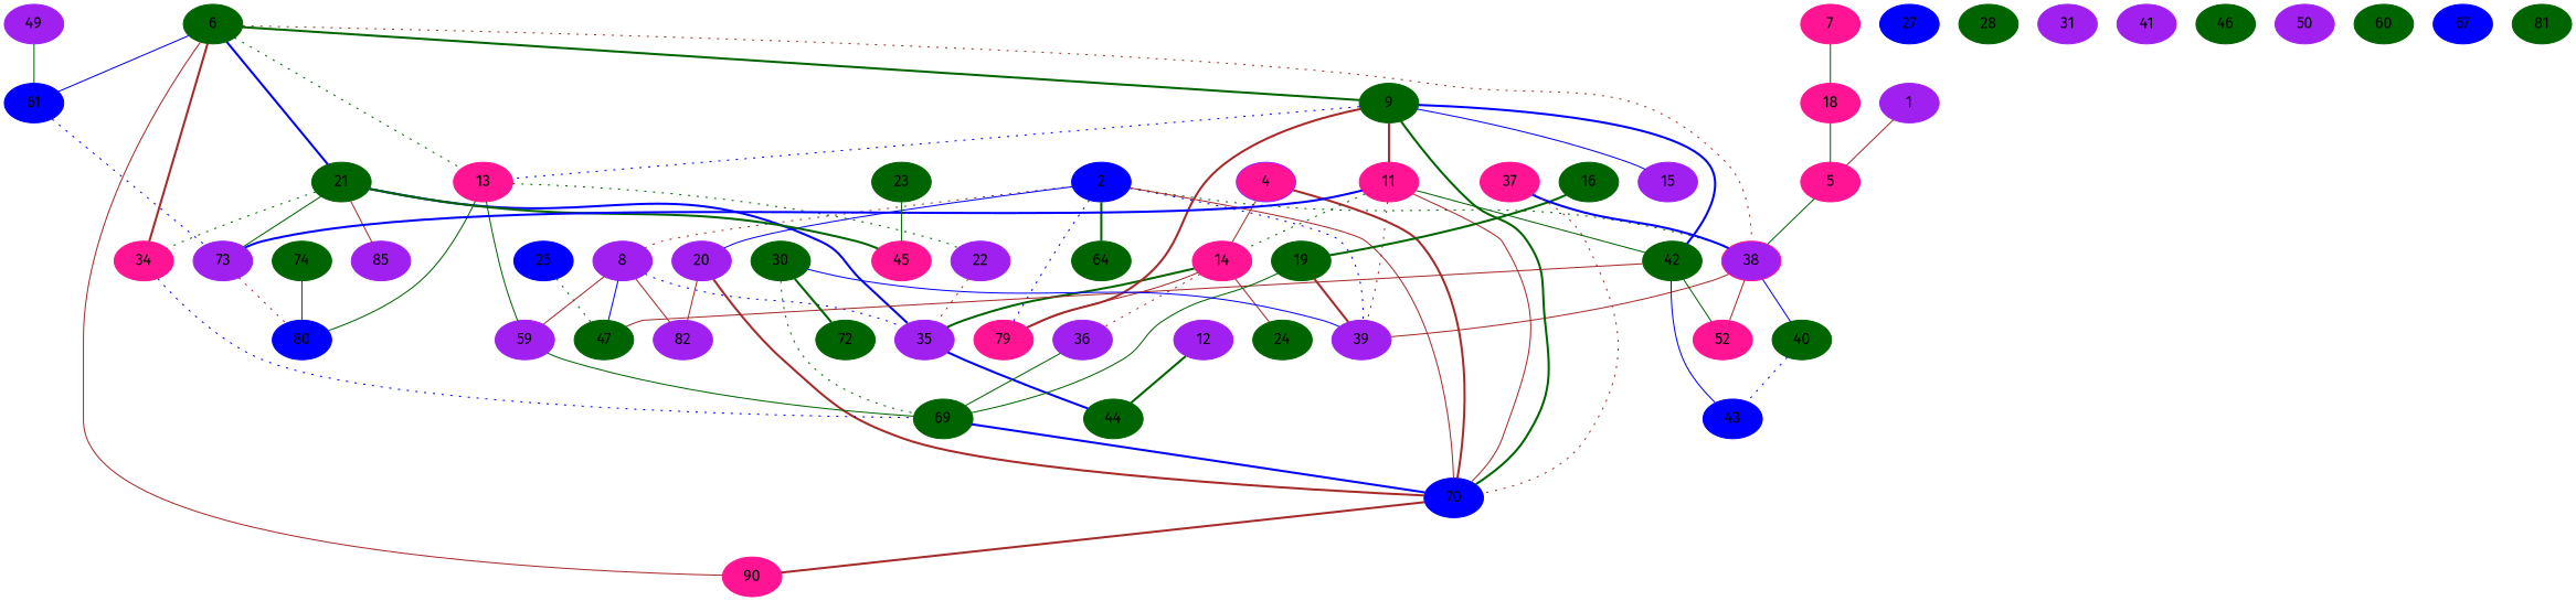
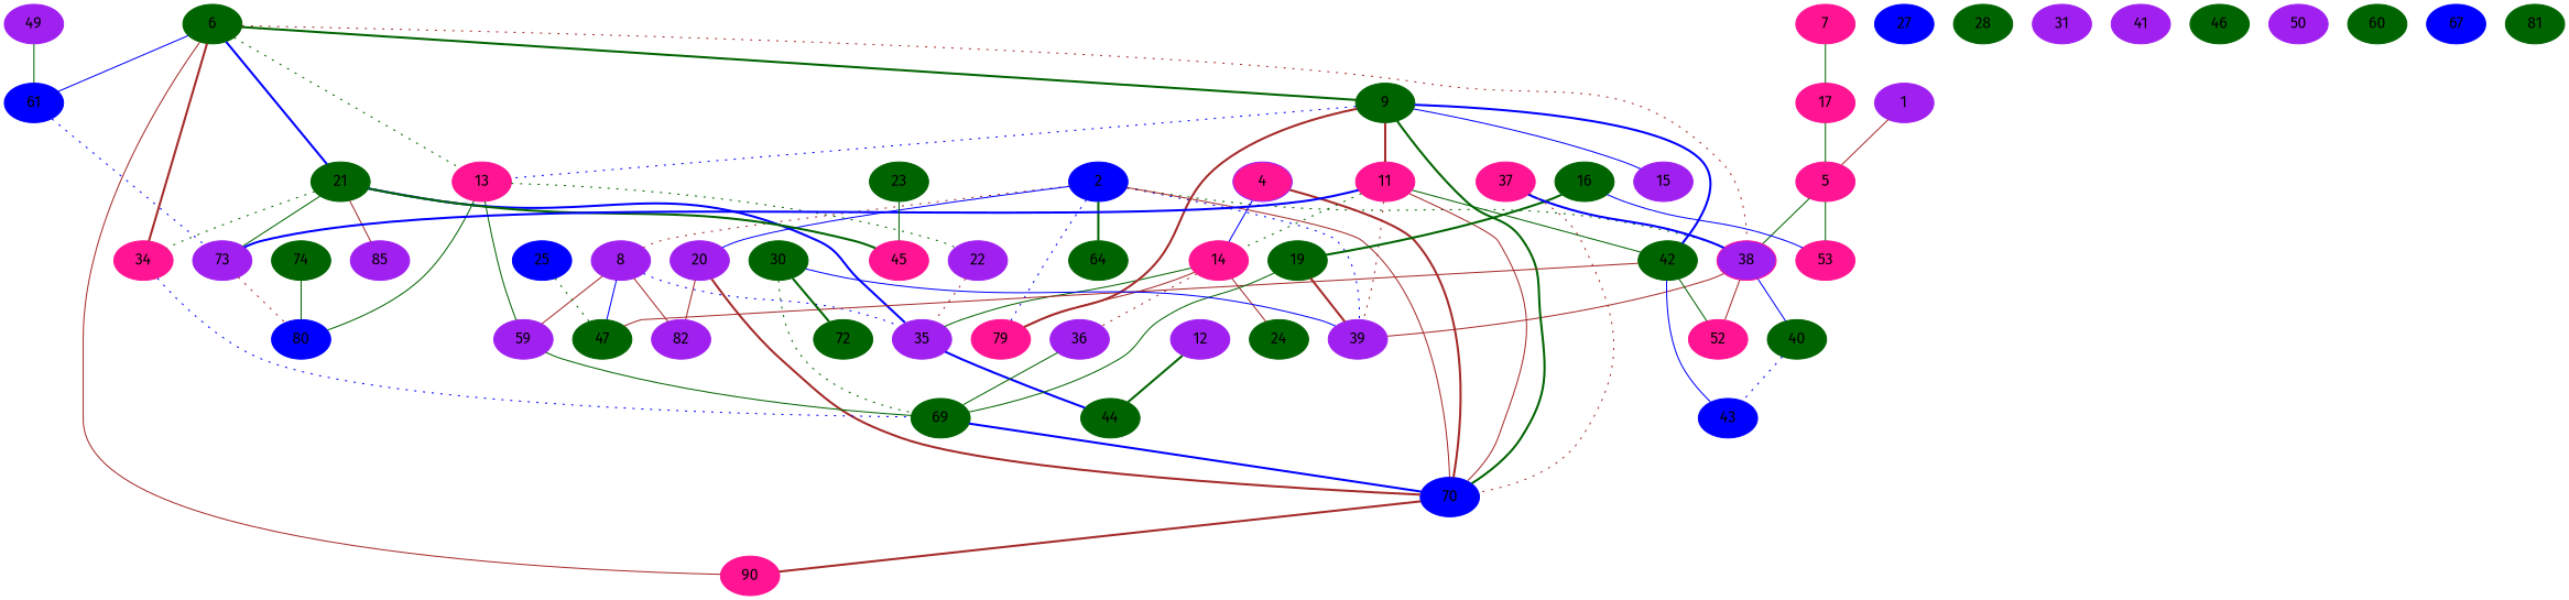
  graph {
    fontname="Fira Sans"
    node [color=darkgreen fontname="Fira Sans" style=filled]
    edge [color=darkgreen fontname="Fira Sans" style=solid]
    1 [color=purple super="+3"]
    5 [color=deeppink]
    38 [color=deeppink fillcolor=purple super="+86"]
+   53 [color=deeppink]
    2 [color=blue super="+17"]
    8 [color=purple super="+57"]
    20 [color=purple]
    39 [color=purple super="+78"]
    64
    70 [color=blue super="+84"]
    79 [color=deeppink]
    35 [color=purple super="+75"]
    47 [super="+65"]
    59 [color=purple]
    82 [color=purple]
    40
    52 [color=deeppink]
    90 [color=deeppink]
    4 [color=purple fillcolor=deeppink super="+62"]
    14 [color=deeppink super="+26"]
    24
    36 [color=purple]
    6 [super="+10"]
    9 [super="+88"]
    13 [color=deeppink super="+92"]
    21 [super="+33"]
    34 [color=deeppink super="+48"]
    61 [color=blue super="+68"]
    11 [color=deeppink super="+85"]
    15 [color=purple]
    42 [super="+71"]
    22 [color=purple]
    80 [color=blue super="+87"]
    73 [color=purple super="+77"]
    45 [color=deeppink super="+58"]
    n36 [color=purple label=85 super="+76"]
    69 [super="+91"]
    7 [color=deeppink super="+51"]
-   18 [color=deeppink super="+29"]
+   18 [color=deeppink super="+29" label=17]
    44 [super="+83"]
    43 [color=blue super="+56"]
    12 [color=purple]
    16 [super="+54"]
    19 [super="+32"]
    23
    25 [color=blue]
    27 [color=blue]
    28
    30 [super="+66"]
    72
    31 [color=purple]
    37 [color=deeppink super="+89"]
    41 [color=purple]
    46
    49 [color=purple super="+63"]
    50 [color=purple]
    60
    67 [color=blue]
    74
    81
    1 -- 5 [color=brown]
    5 -- 38
+   5 -- 53
    38 -- 39 [color=brown]
    38 -- 40 [color=blue]
    38 -- 52 [color=brown]
    2 -- 38 [style=dotted]
    2 -- 8 [color=brown style=dotted]
    2 -- 20 [color=blue]
    2 -- 39 [color=blue style=dotted]
    2 -- 64 [style=bold]
    2 -- 70 [color=brown]
    2 -- 79 [color=blue style=dotted]
    8 -- 35 [color=blue style=dotted]
    8 -- 47 [color=blue]
    8 -- 59 [color=brown]
    8 -- 82 [color=brown]
    20 -- 70 [color=brown style=bold]
    20 -- 82 [color=brown]
    70 -- 90 [color=brown style=bold]
    35 -- 44 [color=blue style=bold]
    59 -- 69
    40 -- 43 [color=blue style=dotted]
    4 -- 70 [color=brown style=bold]
-   4 -- 14 [color=brown]
+   4 -- 14 [color=blue]
    14 -- 79 [color=brown]
-   14 -- 35 [style=bold]
+   14 -- 35
    14 -- 24 [color=brown]
    14 -- 36 [color=brown style=dotted]
    36 -- 69
    6 -- 38 [color=brown style=dotted]
    6 -- 90 [color=brown]
    6 -- 9 [style=bold]
    6 -- 13 [style=dotted]
    6 -- 21 [color=blue style=bold]
    6 -- 34 [color=brown style=bold]
    6 -- 61 [color=blue weight=2]
    9 -- 70 [style=bold]
    9 -- 79 [color=brown style=bold]
    9 -- 13 [color=blue style=dotted]
    9 -- 11 [color=brown style=bold]
    9 -- 15 [color=blue]
    9 -- 42 [color=blue style=bold]
    13 -- 59
    13 -- 22 [style=dotted]
    13 -- 80
    21 -- 35 [color=blue style=bold]
    21 -- 34 [style=dotted]
    21 -- 73
    21 -- 45 [style=bold]
    21 -- n36 [color=brown]
    34 -- 69 [color=blue style=dotted]
    61 -- 73 [color=blue style=dotted]
    11 -- 39 [color=brown style=dotted]
    11 -- 70 [color=brown]
    11 -- 14 [style=dotted]
    11 -- 42
    11 -- 73 [color=blue style=bold]
    42 -- 47 [color=brown]
    42 -- 52
    42 -- 43 [color=blue]
    22 -- 35 [color=brown style=dotted]
    73 -- 80 [color=brown style=dotted]
    69 -- 70 [color=blue style=bold]
    7 -- 18
    18 -- 5
    12 -- 44 [style=bold]
+   16 -- 53 [color=blue]
    16 -- 19 [style=bold]
    19 -- 39 [color=brown style=bold]
    19 -- 69
    23 -- 45
    25 -- 47 [style=dotted]
    30 -- 39 [color=blue]
    30 -- 69 [style=dotted]
    30 -- 72 [style=bold]
    37 -- 38 [color=blue style=bold]
    37 -- 70 [color=brown style=dotted]
    49 -- 61
    74 -- 80
  }
